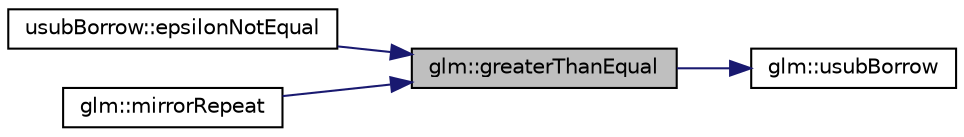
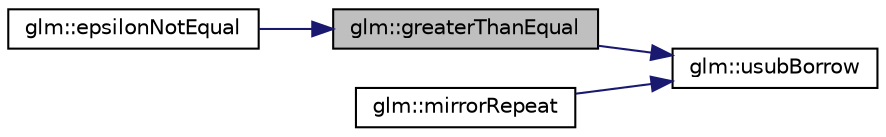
  digraph {
    rankdir=RL
    node [color=black fillcolor=white fontname=Helvetica fontsize=10 shape=record style=filled]
    edge [color=midnightblue dir=back fontname=Helvetica fontsize=10 labelfontname=Helvetica labelfontsize=10 style=solid]
    n1 [fillcolor=grey75 fontcolor=black height=0.2 label="glm::greaterThanEqual" width=0.4]
-   n2 [height=0.2 label="usubBorrow::epsilonNotEqual" width=0.4]
+   n2 [height=0.2 label="glm::epsilonNotEqual" width=0.4]
    n3 [height=0.2 label="glm::mirrorRepeat" width=0.4]
    n4 [height=0.2 label="glm::usubBorrow" width=0.4]
    n1 -> n2
-   n1 -> n3
+   n4 -> n3
    n4 -> n1
  }
